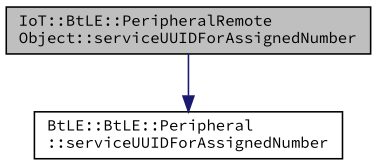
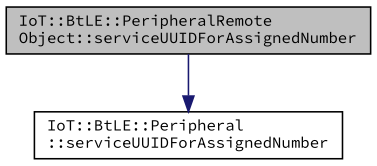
  digraph {
    rankdir=TB
    fontname="Source Code Pro"
    node [color=black fontname="Source Code Pro" fontsize=10 shape=record style=filled]
    n1 [fillcolor=grey75 fontcolor=black height=0.2 label="IoT::BtLE::PeripheralRemote\lObject::serviceUUIDForAssignedNumber" width=0.4]
-   n2 [fillcolor=white height=0.2 label="BtLE::BtLE::Peripheral\l::serviceUUIDForAssignedNumber" width=0.4]
+   n2 [fillcolor=white height=0.2 label="IoT::BtLE::Peripheral\l::serviceUUIDForAssignedNumber" width=0.4]
    n1 -> n2 [color=midnightblue fontname="Source Code Pro" fontsize=10 labelfontname=Helvetica labelfontsize=10 style=solid]
  }
